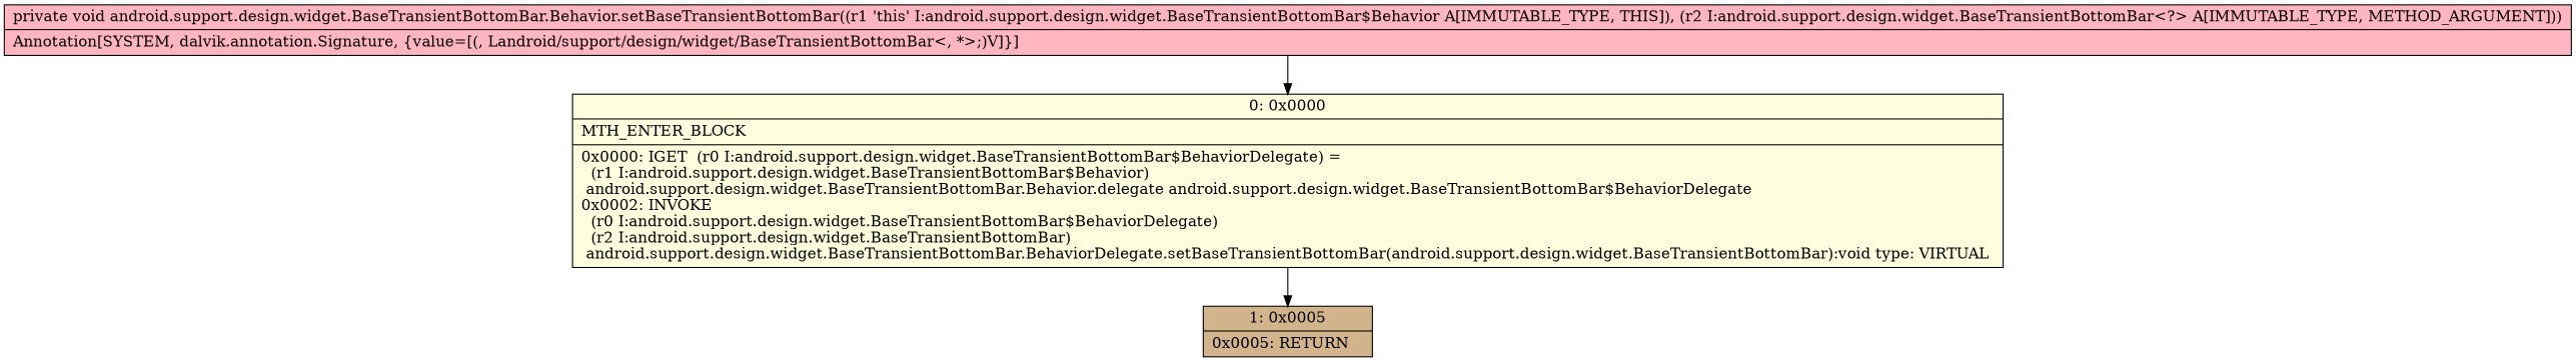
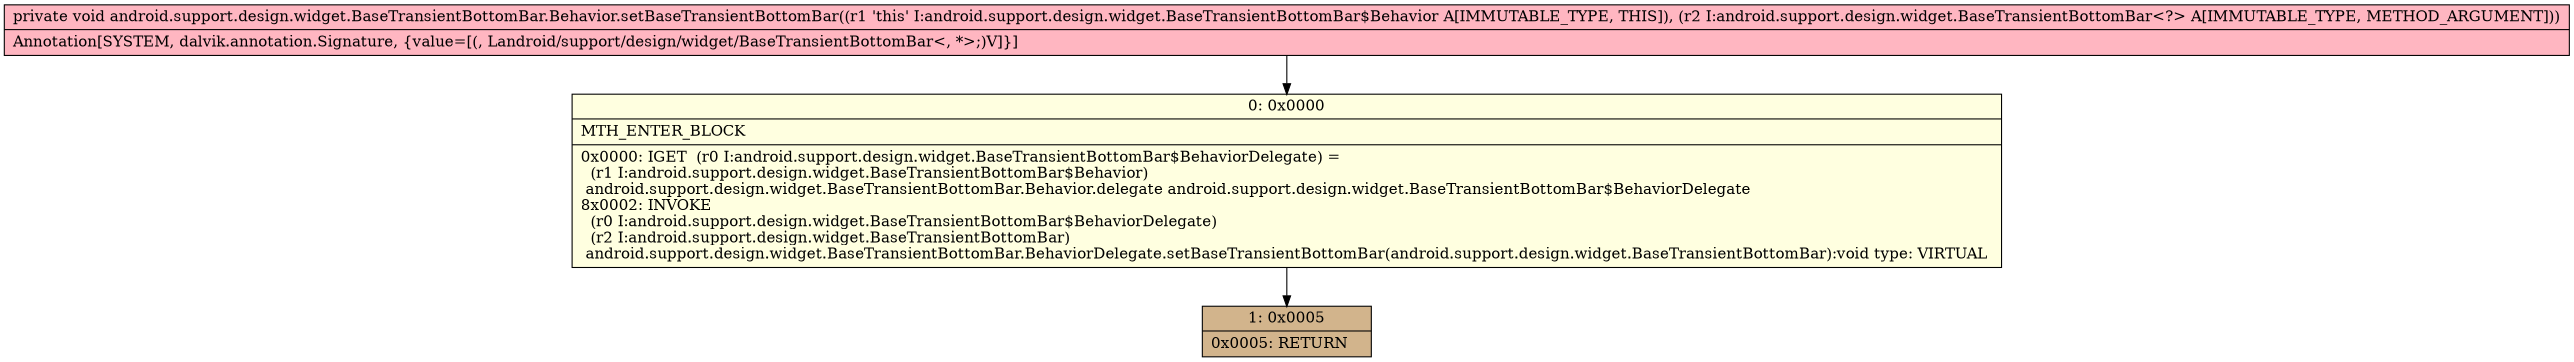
  digraph {
    node [shape=record style=filled]
    edge [color=black]
-   n1 [label="{0\:\ 0x0000|MTH_ENTER_BLOCK\l|0x0000: IGET  (r0 I:android.support.design.widget.BaseTransientBottomBar$BehaviorDelegate) = \l  (r1 I:android.support.design.widget.BaseTransientBottomBar$Behavior)\l android.support.design.widget.BaseTransientBottomBar.Behavior.delegate android.support.design.widget.BaseTransientBottomBar$BehaviorDelegate \l0x0002: INVOKE  \l  (r0 I:android.support.design.widget.BaseTransientBottomBar$BehaviorDelegate)\l  (r2 I:android.support.design.widget.BaseTransientBottomBar)\l android.support.design.widget.BaseTransientBottomBar.BehaviorDelegate.setBaseTransientBottomBar(android.support.design.widget.BaseTransientBottomBar):void type: VIRTUAL \l}" fillcolor=lightyellow]
+   n1 [label="{0\:\ 0x0000|MTH_ENTER_BLOCK\l|0x0000: IGET  (r0 I:android.support.design.widget.BaseTransientBottomBar$BehaviorDelegate) = \l  (r1 I:android.support.design.widget.BaseTransientBottomBar$Behavior)\l android.support.design.widget.BaseTransientBottomBar.Behavior.delegate android.support.design.widget.BaseTransientBottomBar$BehaviorDelegate \l8x0002: INVOKE  \l  (r0 I:android.support.design.widget.BaseTransientBottomBar$BehaviorDelegate)\l  (r2 I:android.support.design.widget.BaseTransientBottomBar)\l android.support.design.widget.BaseTransientBottomBar.BehaviorDelegate.setBaseTransientBottomBar(android.support.design.widget.BaseTransientBottomBar):void type: VIRTUAL \l}" fillcolor=lightyellow]
    n2 [label="{1\:\ 0x0005|0x0005: RETURN   \l}" fillcolor=tan]
    n3 [label="{private void android.support.design.widget.BaseTransientBottomBar.Behavior.setBaseTransientBottomBar((r1 'this' I:android.support.design.widget.BaseTransientBottomBar$Behavior A[IMMUTABLE_TYPE, THIS]), (r2 I:android.support.design.widget.BaseTransientBottomBar\<?\> A[IMMUTABLE_TYPE, METHOD_ARGUMENT]))  | Annotation[SYSTEM, dalvik.annotation.Signature, \{value=[(, Landroid\/support\/design\/widget\/BaseTransientBottomBar\<, *\>;)V]\}]\l}" fillcolor=lightpink]
    n1 -> n2
    n3 -> n1
  }
